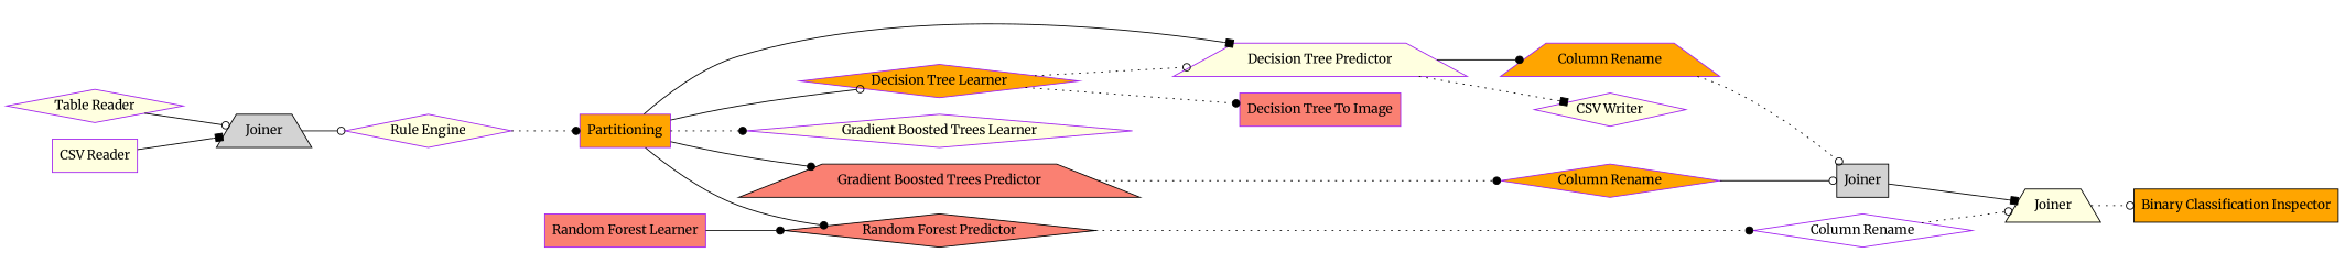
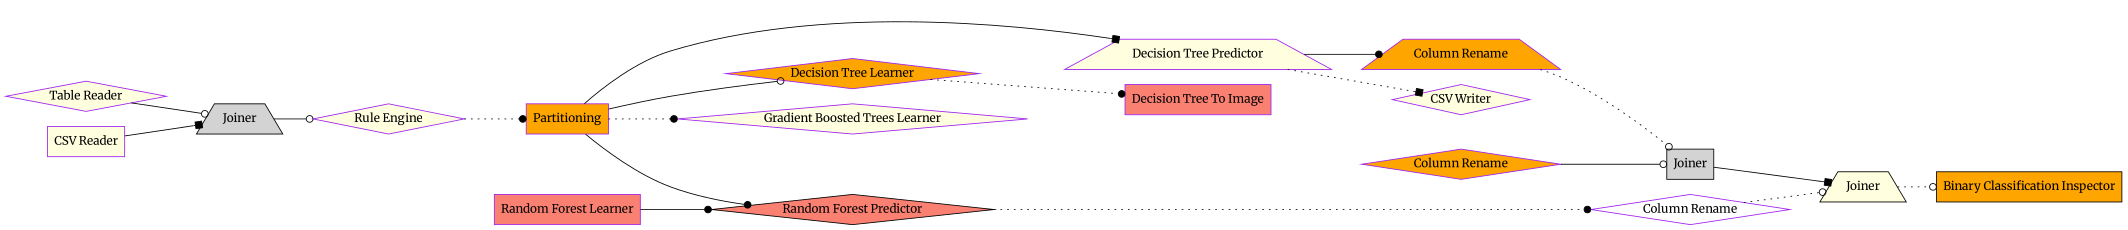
  digraph {
    fontname=Merriweather
    rankdir=LR
    node [color=purple fillcolor=lightyellow fontname=Merriweather shape=diamond style=filled]
    edge [arrowhead=dot fontname=Merriweather style=solid]
    n1 [label="Table Reader"]
    n2 [color=black fillcolor=lightgrey label=Joiner shape=trapezium]
    n3 [label="Rule Engine"]
    n4 [label="CSV Reader" shape=box]
    n5 [fillcolor=orange label=Partitioning shape=box]
    n6 [fillcolor=orange label="Decision Tree Learner"]
    n7 [label="Decision Tree Predictor" shape=trapezium]
    n8 [label="Gradient Boosted Trees Learner"]
-   n9 [color=black fillcolor=salmon label="Gradient Boosted Trees Predictor" shape=trapezium]
    n10 [color=black fillcolor=salmon label="Random Forest Predictor"]
    n11 [fillcolor=salmon label="Decision Tree To Image" shape=box]
    n12 [fillcolor=orange label="Column Rename" shape=trapezium]
    n13 [label="CSV Writer"]
    n14 [color=black fillcolor=lightgrey label=Joiner shape=box]
    n15 [fillcolor=orange label="Column Rename"]
    n16 [fillcolor=salmon label="Random Forest Learner" shape=box]
    n17 [fillcolor=white label="Column Rename"]
    n18 [color=black fillcolor=orange label="Binary Classification Inspector" shape=box]
    n19 [color=black label=Joiner shape=trapezium]
    n1 -> n2 [arrowhead=odot]
    n2 -> n3 [arrowhead=odot]
    n3 -> n5 [style=dotted]
    n4 -> n2 [arrowhead=box]
    n5 -> n6 [arrowhead=odot]
    n5 -> n7 [arrowhead=box]
    n5 -> n8 [style=dotted]
-   n5 -> n9
    n5 -> n10
-   n6 -> n7 [arrowhead=odot style=dotted]
    n6 -> n11 [style=dotted]
    n7 -> n12
    n7 -> n13 [arrowhead=box style=dotted]
-   n9 -> n15 [style=dotted]
    n10 -> n17 [style=dotted]
    n12 -> n14 [arrowhead=odot style=dotted]
    n14 -> n19 [arrowhead=box]
    n15 -> n14 [arrowhead=odot]
    n16 -> n10
    n17 -> n19 [arrowhead=odot style=dotted]
    n19 -> n18 [arrowhead=odot style=dotted]
  }
